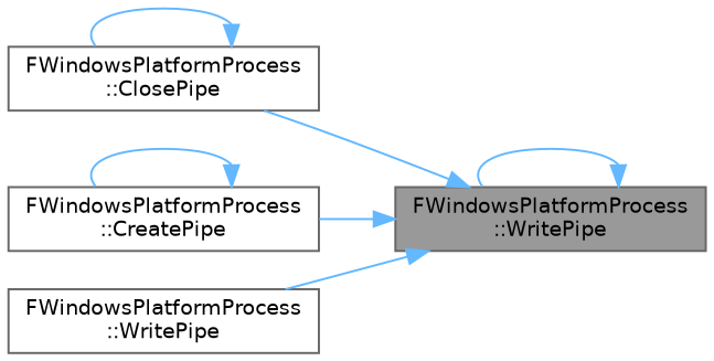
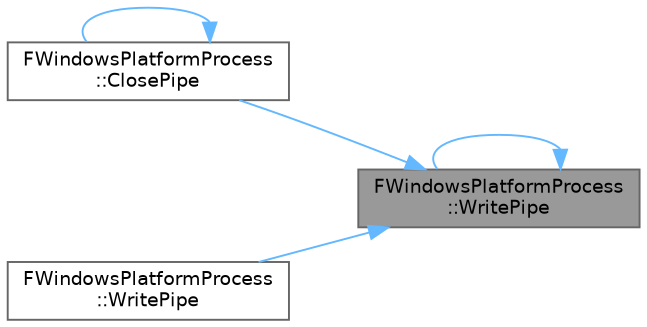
  digraph {
    rankdir=RL
    node [color=grey40 fillcolor=white fontname=Helvetica fontsize=10 shape=box style=filled]
    edge [color=steelblue1 dir=back fontname=Helvetica fontsize=10 labelfontname=Helvetica labelfontsize=10 style=solid]
    n1 [color=gray40 fillcolor=grey60 fontcolor=black height=0.2 label="FWindowsPlatformProcess\l::WritePipe" width=0.4]
    n2 [height=0.2 label="FWindowsPlatformProcess\l::ClosePipe" width=0.4]
-   n3 [height=0.2 label="FWindowsPlatformProcess\l::CreatePipe" width=0.4]
    n4 [height=0.2 label="FWindowsPlatformProcess\l::WritePipe" width=0.4]
    n1 -> n1
    n1 -> n2
-   n1 -> n3
    n1 -> n4
    n2 -> n2
-   n3 -> n3
  }
